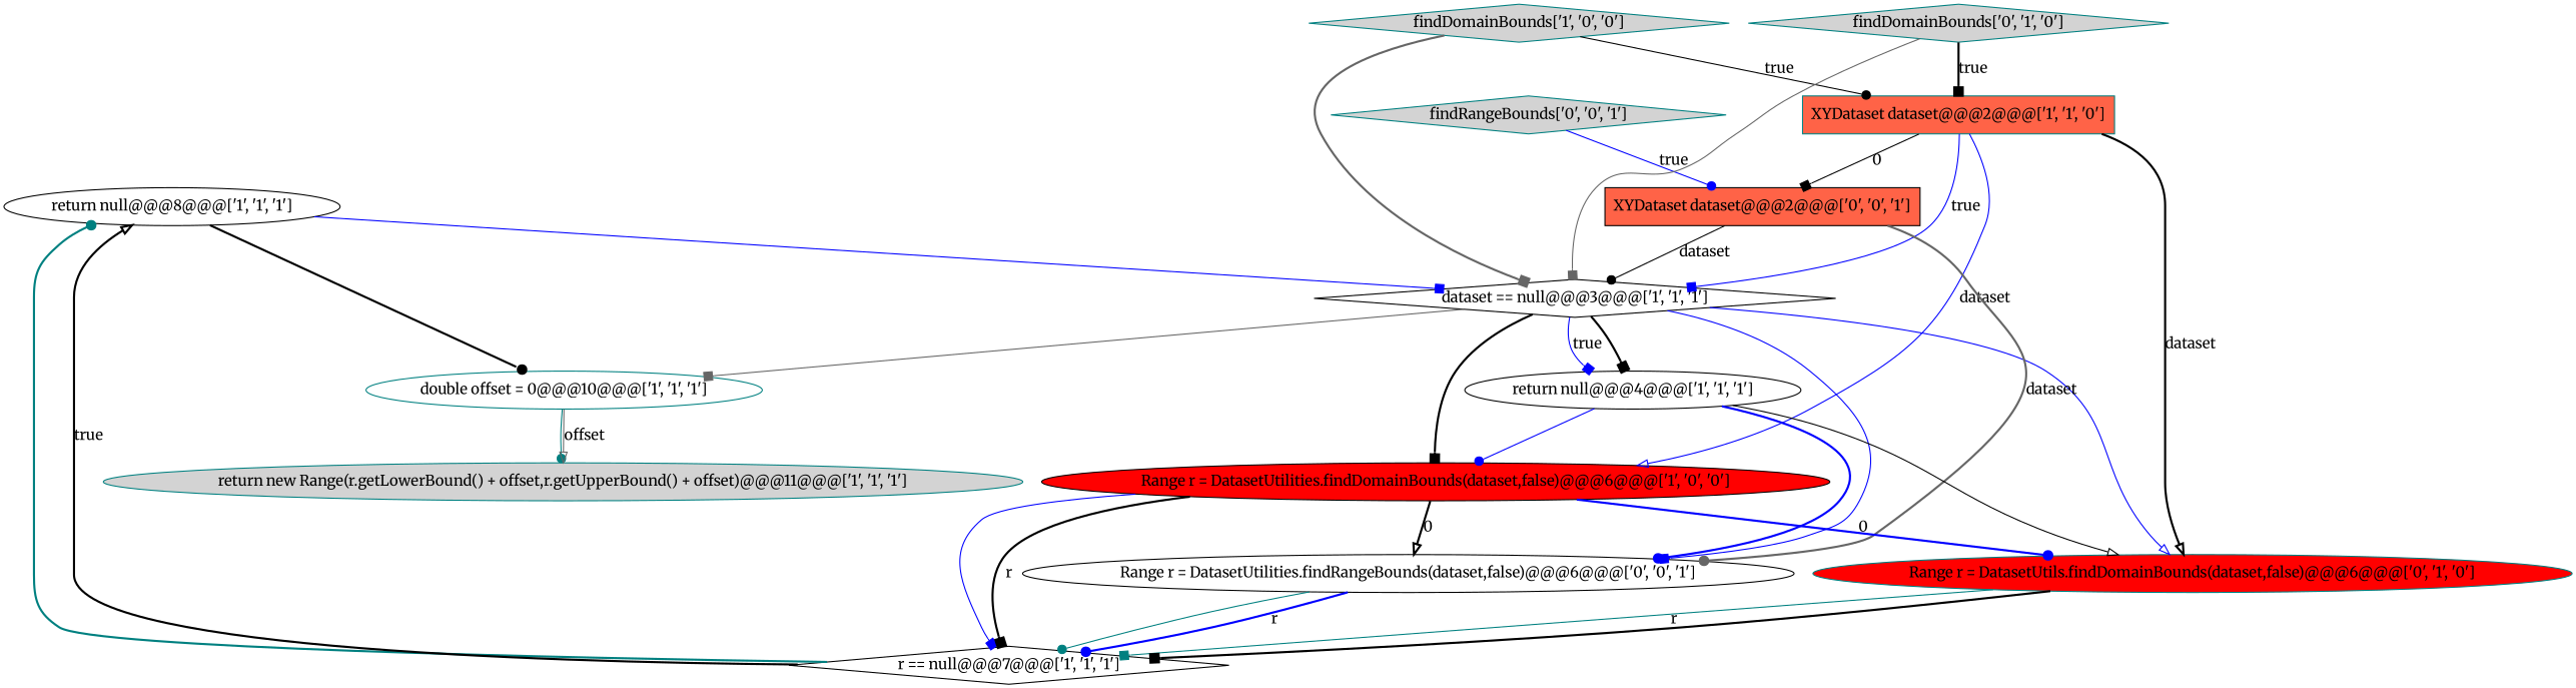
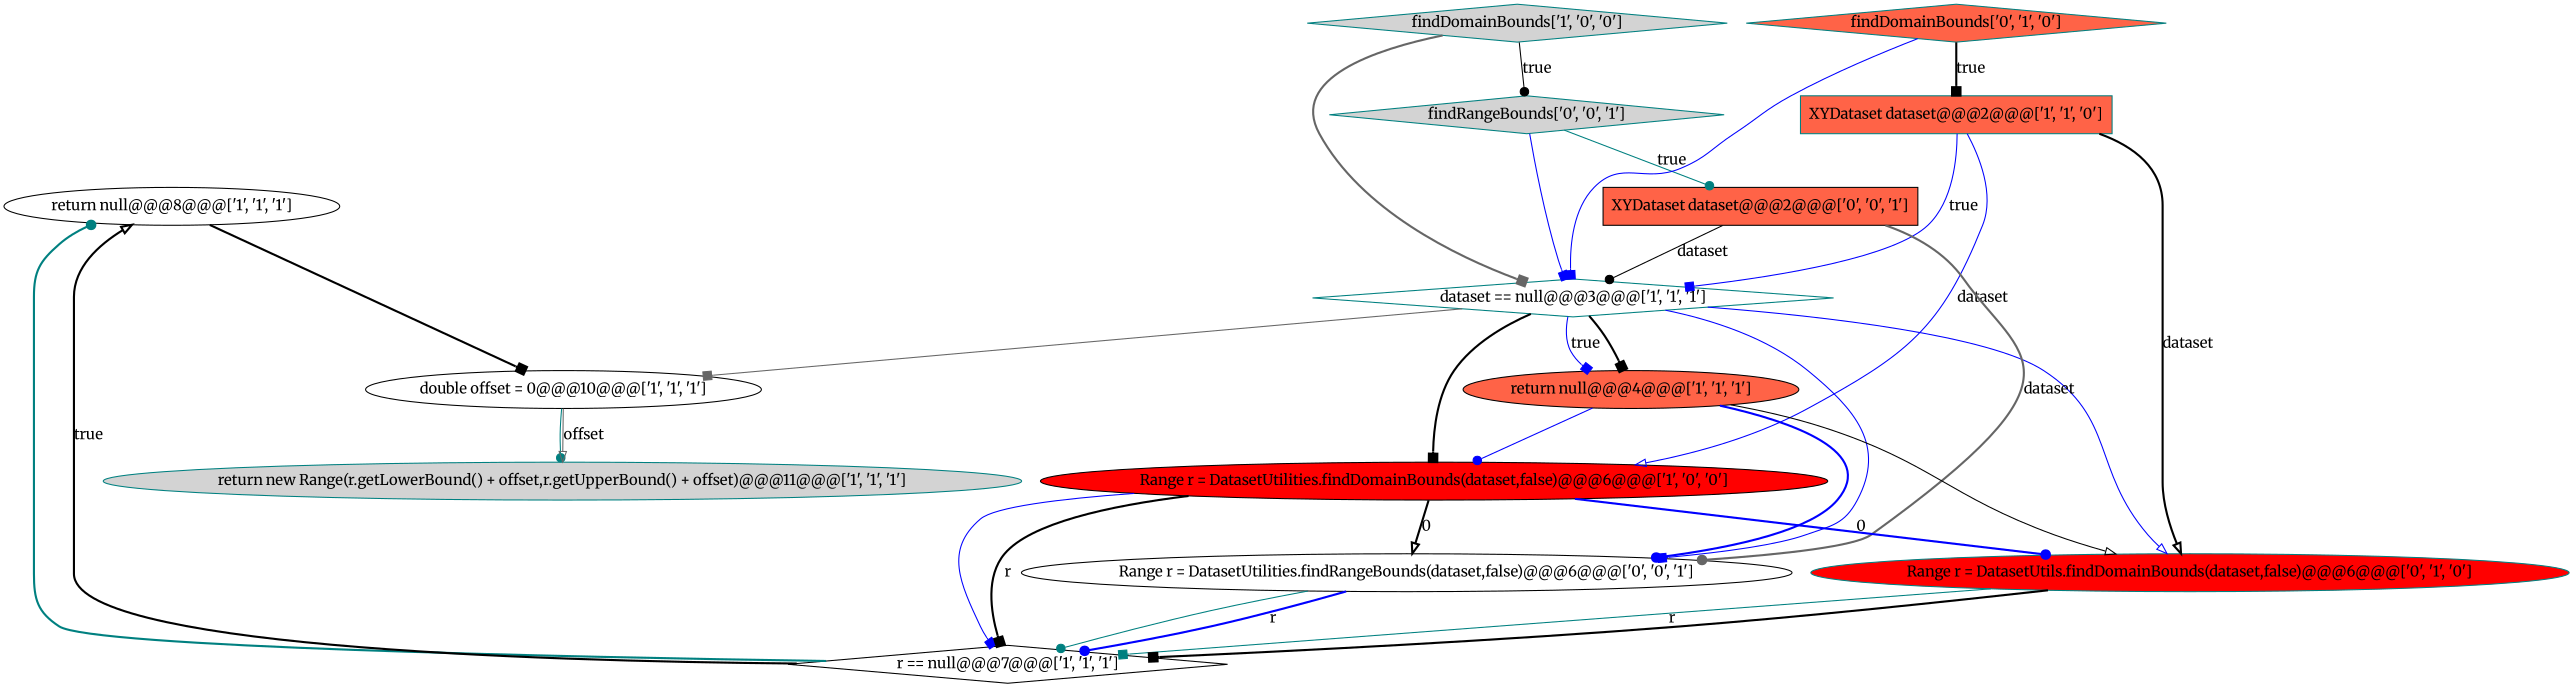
  digraph {
    fontname=Merriweather
    node [color=black fillcolor=white fontname=Merriweather shape=ellipse style=filled]
    edge [arrowhead=box color=black fontname=Merriweather style=solid]
    n1 [label="return null@@@8@@@['1', '1', '1']"]
-   n2 [color=teal label="double offset = 0@@@10@@@['1', '1', '1']"]
+   n2 [label="double offset = 0@@@10@@@['1', '1', '1']"]
    n3 [color=teal fillcolor=lightgray label="return new Range(r.getLowerBound() + offset,r.getUpperBound() + offset)@@@11@@@['1', '1', '1']"]
    n4 [color=teal fillcolor=lightgray label="findDomainBounds['1', '0', '0']" shape=diamond]
    n5 [color=teal fillcolor=tomato label="XYDataset dataset@@@2@@@['1', '1', '0']" shape=box]
-   n6 [label="dataset == null@@@3@@@['1', '1', '1']" shape=diamond]
+   n6 [color=teal label="dataset == null@@@3@@@['1', '1', '1']" shape=diamond]
    n7 [fillcolor=tomato label="XYDataset dataset@@@2@@@['0', '0', '1']" shape=box]
    n8 [fillcolor=red label="Range r = DatasetUtilities.findDomainBounds(dataset,false)@@@6@@@['1', '0', '0']"]
    n9 [color=teal fillcolor=red label="Range r = DatasetUtils.findDomainBounds(dataset,false)@@@6@@@['0', '1', '0']"]
-   n10 [label="return null@@@4@@@['1', '1', '1']"]
+   n10 [fillcolor=tomato label="return null@@@4@@@['1', '1', '1']"]
    n11 [label="Range r = DatasetUtilities.findRangeBounds(dataset,false)@@@6@@@['0', '0', '1']"]
    n12 [color=teal fillcolor=lightgray label="findRangeBounds['0', '0', '1']" shape=diamond]
    n13 [label="r == null@@@7@@@['1', '1', '1']" shape=diamond]
-   n14 [color=teal fillcolor=lightgray label="findDomainBounds['0', '1', '0']" shape=diamond]
-   n1 -> n2 [arrowhead=dot style=bold]
+   n14 [color=teal fillcolor=tomato label="findDomainBounds['0', '1', '0']" shape=diamond]
+   n1 -> n2 [style=bold]
    n2 -> n3 [arrowhead=dot color=teal]
    n2 -> n3 [arrowhead=onormal color=gray40 label=offset]
-   n4 -> n5 [arrowhead=dot label=true]
+   n4 -> n12 [arrowhead=dot label=true]
    n4 -> n6 [color=gray40 style=bold]
    n5 -> n6 [color=blue label=true]
-   n5 -> n7 [label=0]
    n5 -> n8 [arrowhead=onormal color=blue label=dataset]
    n5 -> n9 [arrowhead=onormal label=dataset style=bold]
    n6 -> n2 [color=gray40]
    n6 -> n8 [style=bold]
    n6 -> n9 [arrowhead=onormal color=blue]
    n6 -> n10 [style=bold]
    n6 -> n10 [color=blue label=true]
    n6 -> n11 [color=blue]
    n7 -> n6 [arrowhead=dot label=dataset]
    n7 -> n11 [arrowhead=dot color=gray40 label=dataset style=bold]
    n8 -> n9 [arrowhead=dot color=blue label=0 style=bold]
    n8 -> n11 [arrowhead=onormal label=0 style=bold]
    n8 -> n13 [color=blue]
    n8 -> n13 [label=r style=bold]
    n9 -> n13 [color=teal label=r]
    n9 -> n13 [style=bold]
    n10 -> n8 [arrowhead=dot color=blue]
    n10 -> n9 [arrowhead=onormal]
    n10 -> n11 [arrowhead=dot color=blue style=bold]
    n11 -> n13 [arrowhead=dot color=blue label=r style=bold]
    n11 -> n13 [arrowhead=dot color=teal]
-   n1 -> n6 [color=blue]
-   n12 -> n7 [arrowhead=dot color=blue label=true]
+   n12 -> n6 [color=blue]
+   n12 -> n7 [arrowhead=dot color=teal label=true]
    n13 -> n1 [arrowhead=dot color=teal style=bold]
    n13 -> n1 [arrowhead=onormal label=true style=bold]
    n14 -> n5 [label=true style=bold]
-   n14 -> n6 [color=gray40]
+   n14 -> n6 [color=blue]
  }
